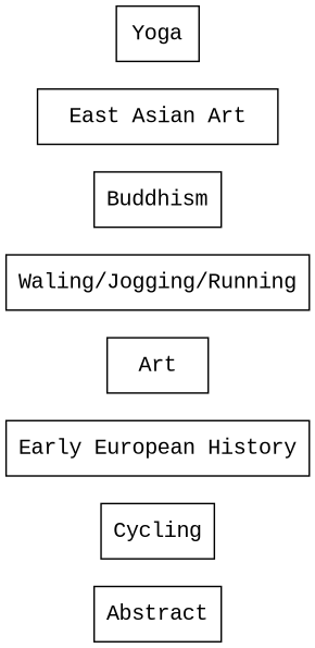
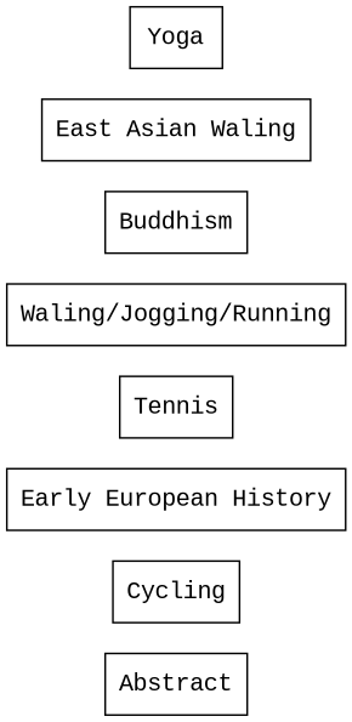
  digraph {
    rankdir=LR
    fontname="Liberation Mono"
    node [shape=box fontname="Liberation Mono"]
    n1 [label=Abstract]
    n2 [label=Cycling]
    n3 [label="Early European History"]
-   n4 [label=Art]
+   n4 [label=Tennis]
    n5 [label="Waling/Jogging/Running"]
    n6 [label=Buddhism]
-   n7 [label="East Asian Art"]
+   n7 [label="East Asian Waling"]
    n8 [label=Yoga]
  }
